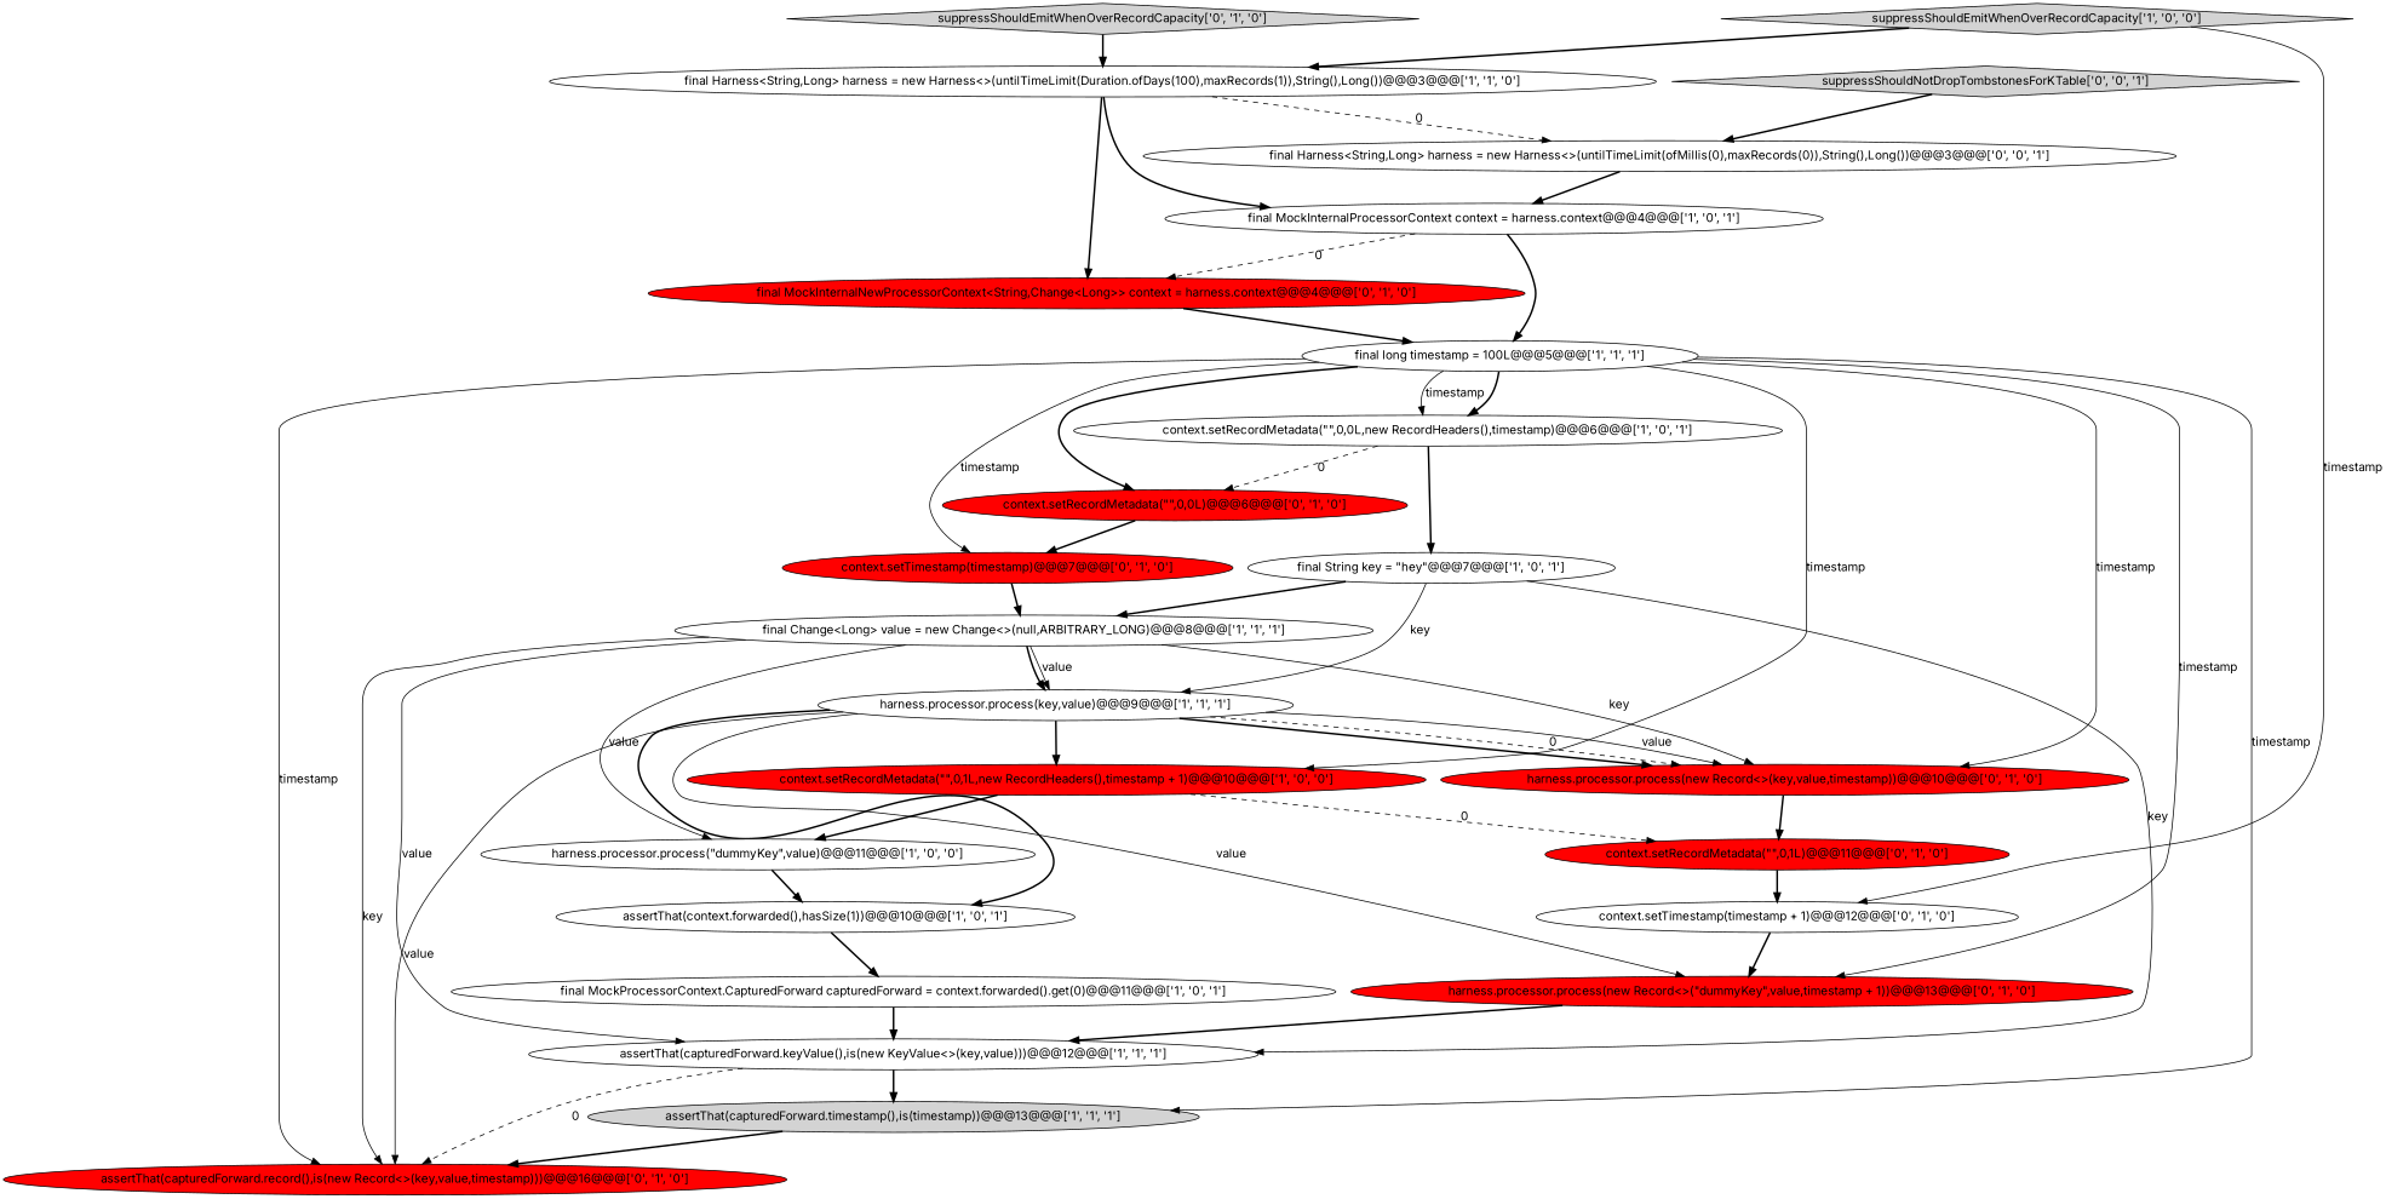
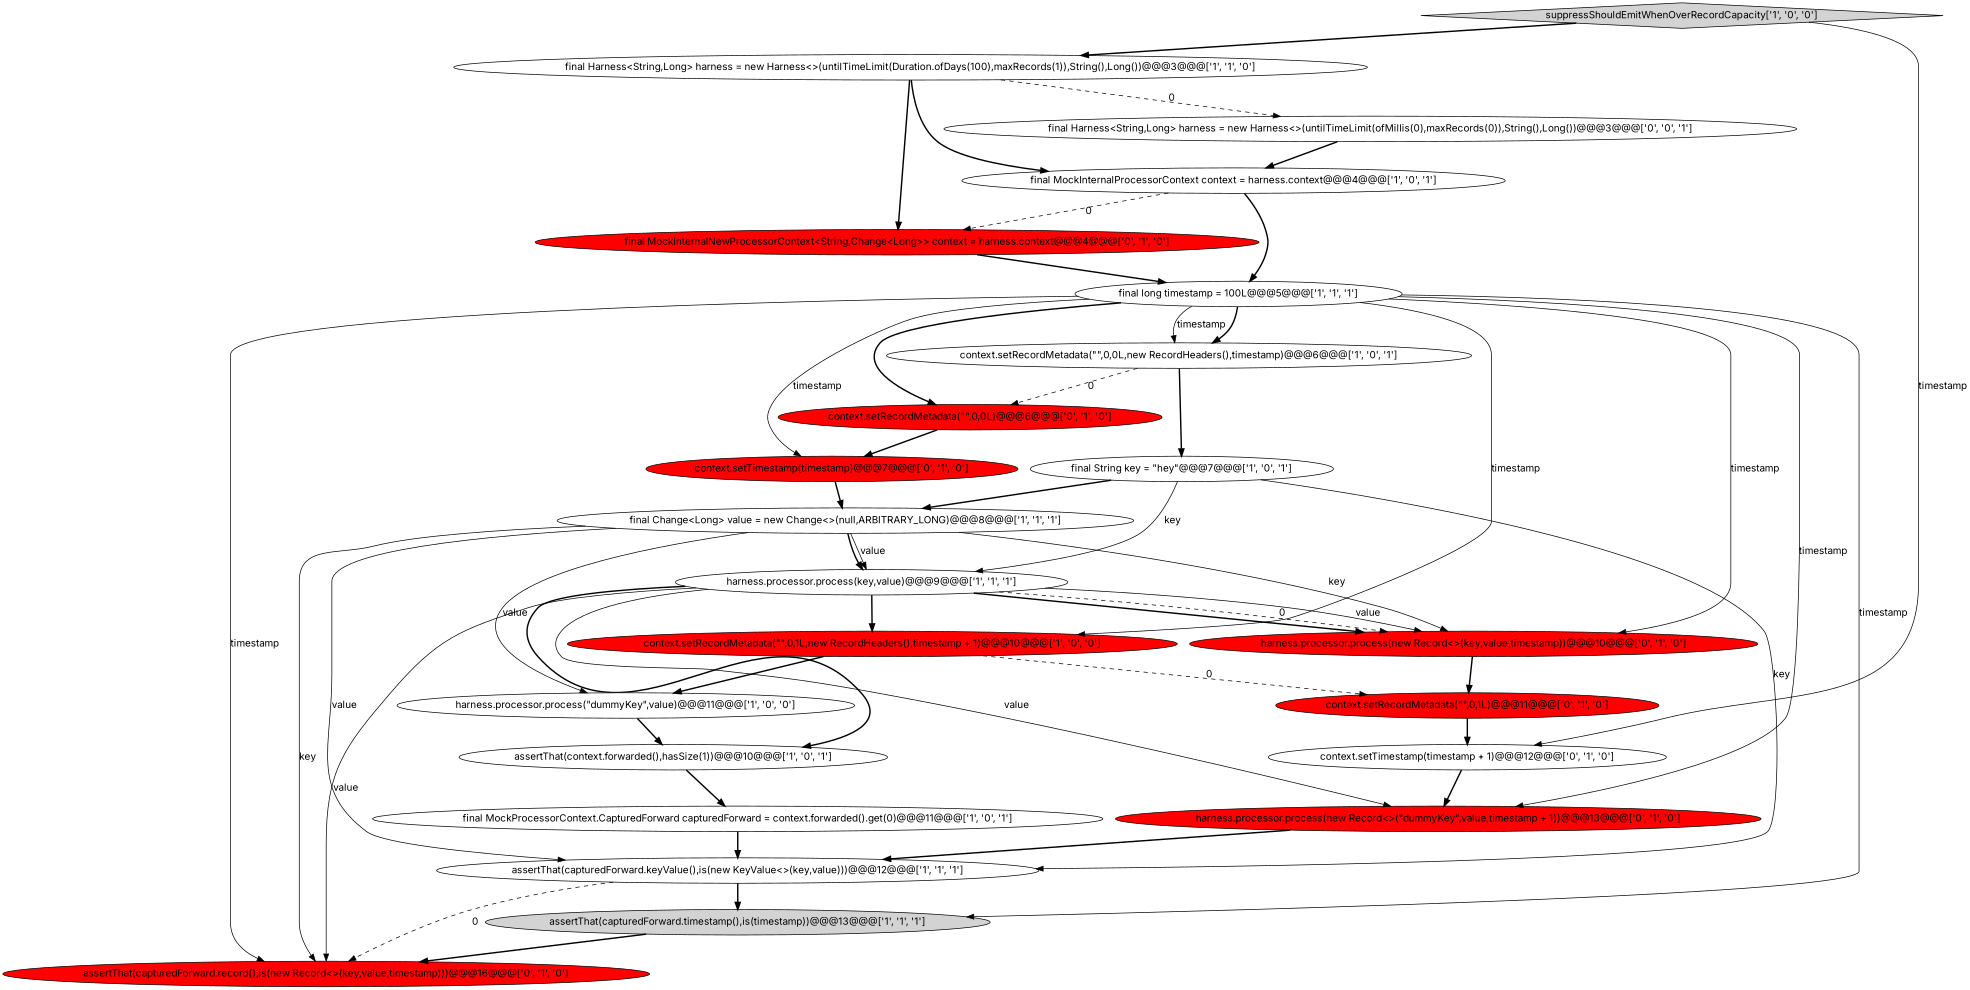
  digraph {
    fontname=Inter
    node [fillcolor=white fontname=Inter shape=ellipse style=filled]
    edge [fontname=Inter style=bold]
    n1 [fillcolor=lightgray label="assertThat(capturedForward.timestamp(),is(timestamp))@@@13@@@['1', '1', '1']"]
    n2 [fillcolor=red label="assertThat(capturedForward.record(),is(new Record<>(key,value,timestamp)))@@@16@@@['0', '1', '0']"]
    n3 [fillcolor=red label="harness.processor.process(new Record<>(key,value,timestamp))@@@10@@@['0', '1', '0']"]
    n4 [fillcolor=red label="context.setRecordMetadata(\"\",0,1L)@@@11@@@['0', '1', '0']"]
    n5 [label="context.setTimestamp(timestamp + 1)@@@12@@@['0', '1', '0']"]
    n6 [label="final MockProcessorContext.CapturedForward capturedForward = context.forwarded().get(0)@@@11@@@['1', '0', '1']"]
    n7 [label="assertThat(capturedForward.keyValue(),is(new KeyValue<>(key,value)))@@@12@@@['1', '1', '1']"]
    n8 [label="context.setRecordMetadata(\"\",0,0L,new RecordHeaders(),timestamp)@@@6@@@['1', '0', '1']"]
    n9 [fillcolor=red label="context.setRecordMetadata(\"\",0,0L)@@@6@@@['0', '1', '0']"]
    n10 [label="final String key = \"hey\"@@@7@@@['1', '0', '1']"]
    n11 [fillcolor=red label="context.setTimestamp(timestamp)@@@7@@@['0', '1', '0']"]
    n12 [label="harness.processor.process(key,value)@@@9@@@['1', '1', '1']"]
    n13 [label="final Change<Long> value = new Change<>(null,ARBITRARY_LONG)@@@8@@@['1', '1', '1']"]
    n14 [label="final Harness<String,Long> harness = new Harness<>(untilTimeLimit(Duration.ofDays(100),maxRecords(1)),String(),Long())@@@3@@@['1', '1', '0']"]
    n15 [label="final MockInternalProcessorContext context = harness.context@@@4@@@['1', '0', '1']"]
    n16 [label="final Harness<String,Long> harness = new Harness<>(untilTimeLimit(ofMillis(0),maxRecords(0)),String(),Long())@@@3@@@['0', '0', '1']"]
    n17 [fillcolor=red label="final MockInternalNewProcessorContext<String,Change<Long>> context = harness.context@@@4@@@['0', '1', '0']"]
    n18 [label="final long timestamp = 100L@@@5@@@['1', '1', '1']"]
    n19 [fillcolor=red label="context.setRecordMetadata(\"\",0,1L,new RecordHeaders(),timestamp + 1)@@@10@@@['1', '0', '0']"]
    n20 [fillcolor=red label="harness.processor.process(new Record<>(\"dummyKey\",value,timestamp + 1))@@@13@@@['0', '1', '0']"]
    n21 [label="harness.processor.process(\"dummyKey\",value)@@@11@@@['1', '0', '0']"]
    n22 [label="assertThat(context.forwarded(),hasSize(1))@@@10@@@['1', '0', '1']"]
    n23 [fillcolor=lightgray label="suppressShouldEmitWhenOverRecordCapacity['1', '0', '0']" shape=diamond]
-   n24 [fillcolor=lightgray label="suppressShouldEmitWhenOverRecordCapacity['0', '1', '0']" shape=diamond]
-   n25 [fillcolor=lightgray label="suppressShouldNotDropTombstonesForKTable['0', '0', '1']" shape=diamond]
    n1 -> n2
    n3 -> n4
    n4 -> n5
    n5 -> n20
    n6 -> n7
    n7 -> n1
    n7 -> n2 [label=0 style=dashed]
    n8 -> n9 [label=0 style=dashed]
    n8 -> n10
    n9 -> n11
    n10 -> n7 [label=key style=solid]
    n10 -> n12 [label=key style=solid]
    n10 -> n13
    n11 -> n13
    n12 -> n2 [label=value style=solid]
    n12 -> n3
    n12 -> n3 [label=0 style=dashed]
    n12 -> n3 [label=value style=solid]
    n12 -> n19
    n12 -> n20 [label=value style=solid]
    n12 -> n22
    n13 -> n2 [label=key style=solid]
    n13 -> n3 [label=key style=solid]
    n13 -> n7 [label=value style=solid]
    n13 -> n12
    n13 -> n12 [label=value style=solid]
    n13 -> n21 [label=value style=solid]
    n14 -> n15
    n14 -> n16 [label=0 style=dashed]
    n14 -> n17
    n15 -> n17 [label=0 style=dashed]
    n15 -> n18
    n16 -> n15
    n17 -> n18
    n18 -> n1 [label=timestamp style=solid]
    n18 -> n2 [label=timestamp style=solid]
    n18 -> n3 [label=timestamp style=solid]
    n18 -> n8
    n18 -> n8 [label=timestamp style=solid]
    n18 -> n9
    n18 -> n11 [label=timestamp style=solid]
    n18 -> n19 [label=timestamp style=solid]
    n18 -> n20 [label=timestamp style=solid]
    n19 -> n4 [label=0 style=dashed]
    n19 -> n21
    n20 -> n7
    n21 -> n22
    n22 -> n6
    n23 -> n5 [label=timestamp style=solid]
    n23 -> n14
-   n24 -> n14
-   n25 -> n16
  }
